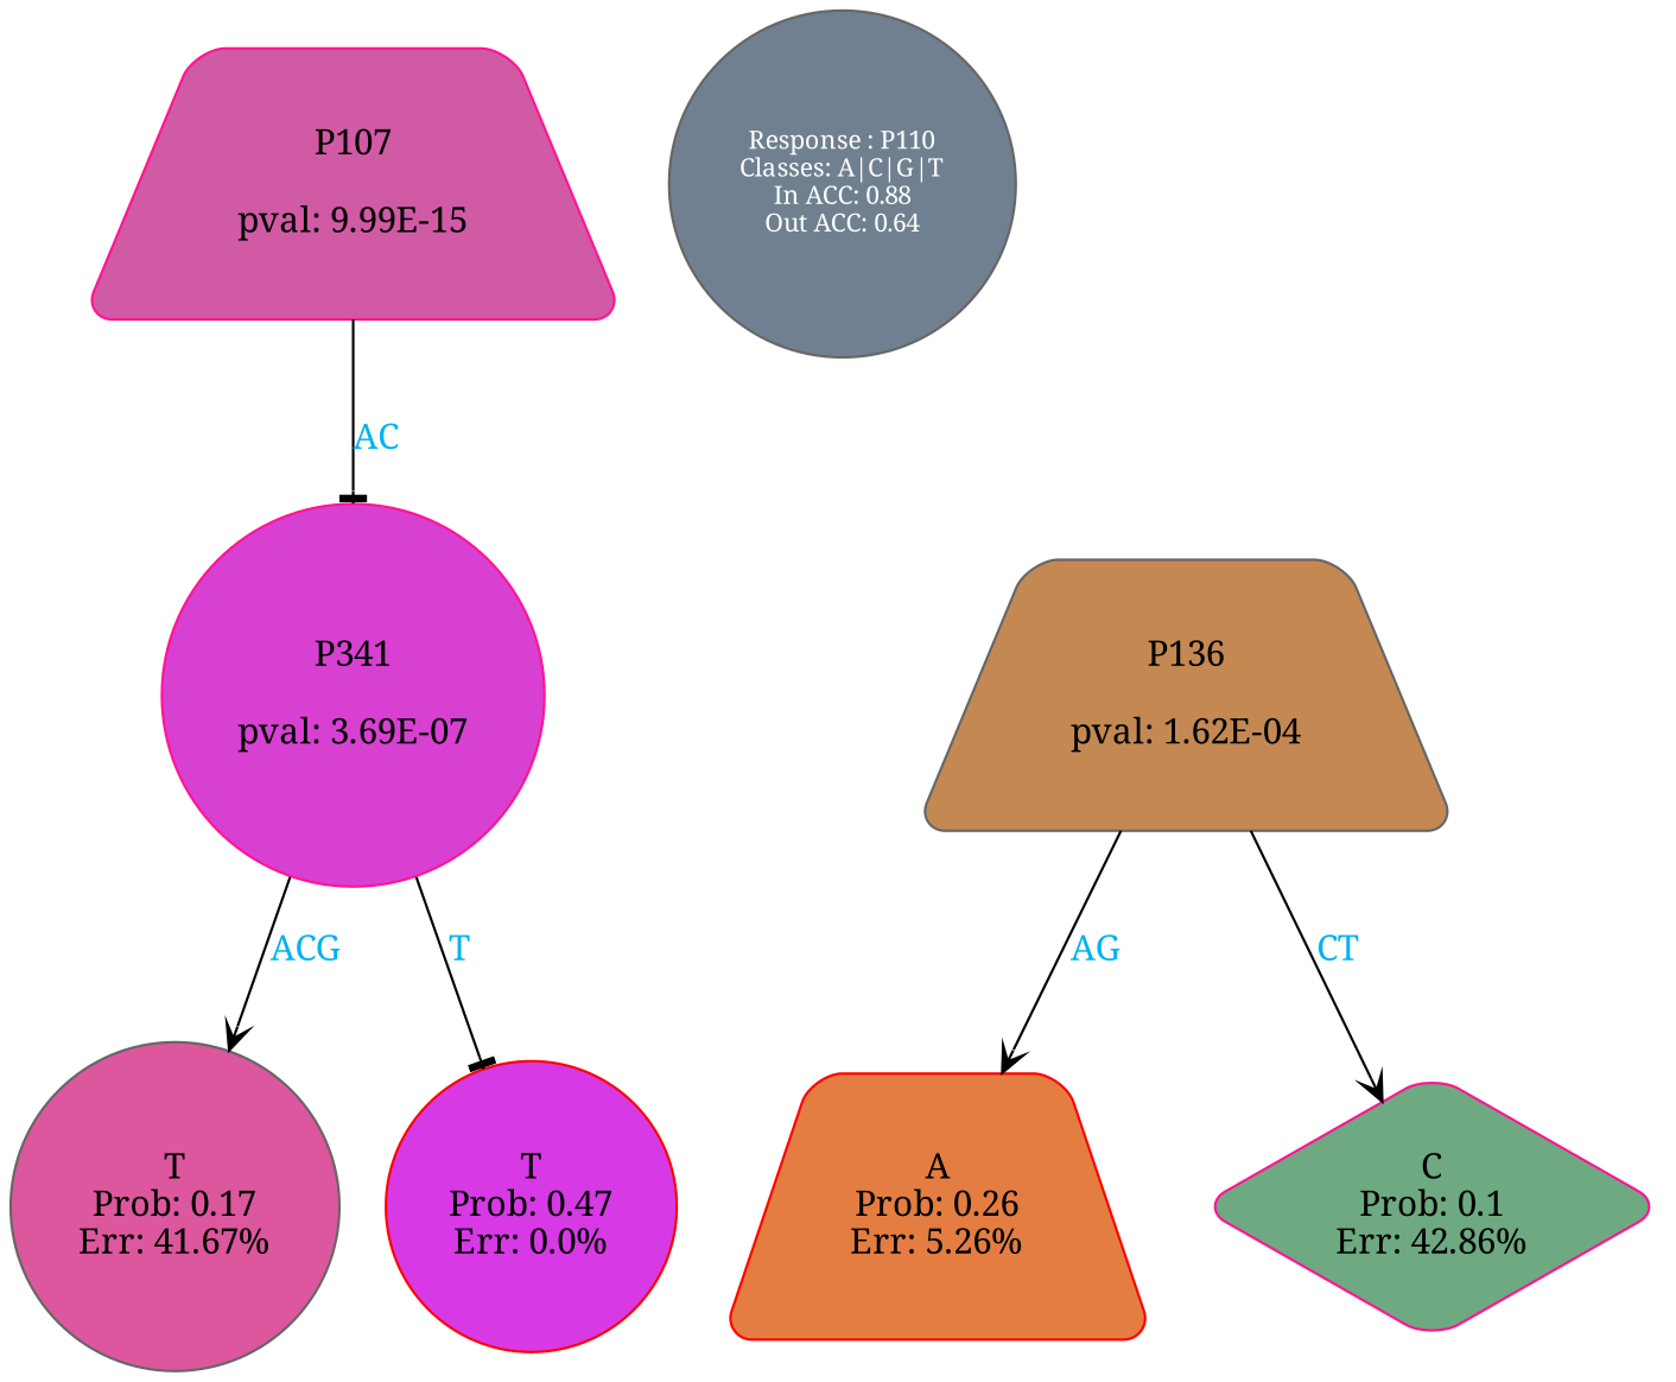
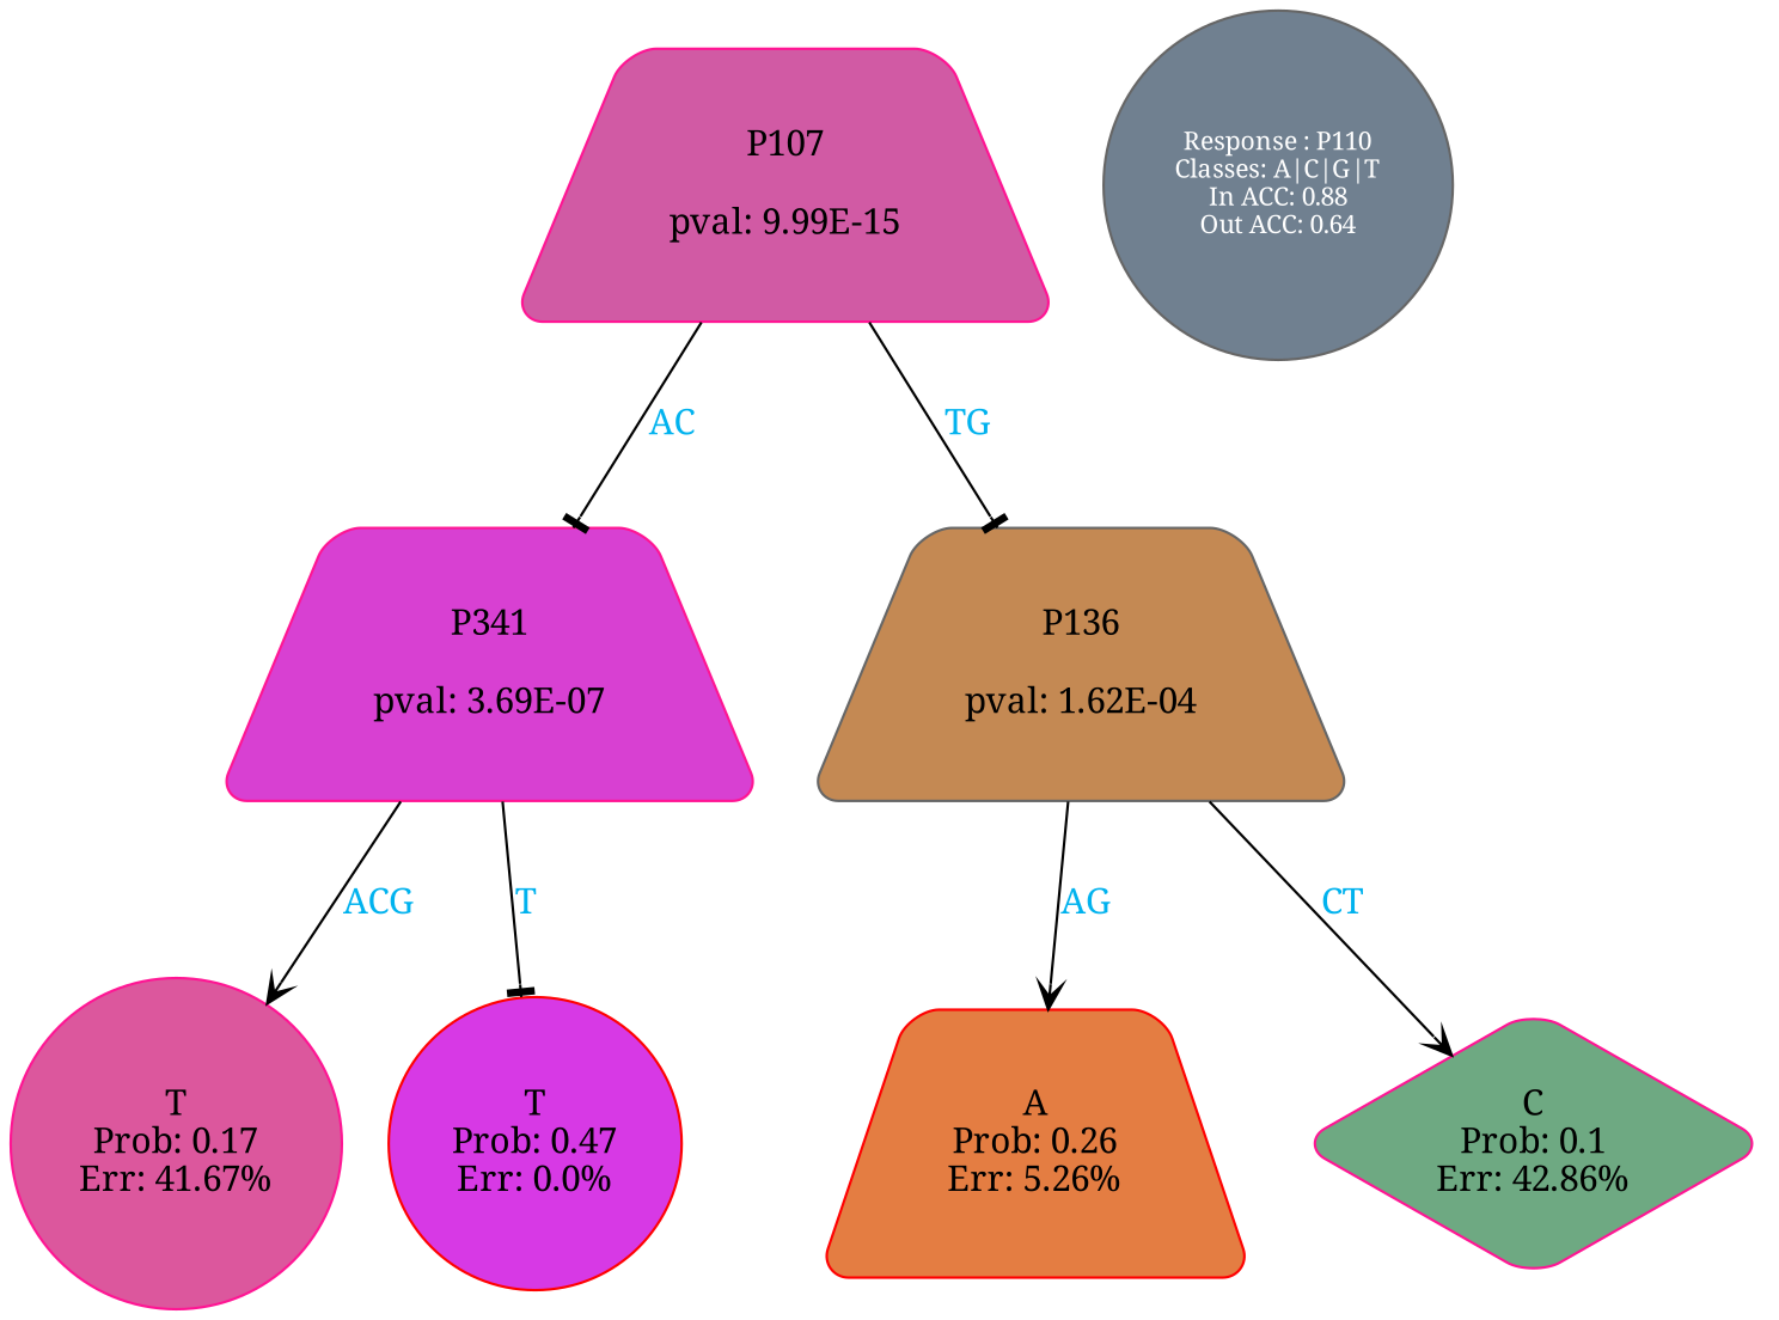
  digraph {
    fontname="Noto Serif"
    ranksep=equally
    splines=polylines
    node [color=deeppink fontname="Noto Serif" shape=circle style="filled, rounded"]
    edge [arrowhead=tee fontcolor=deepskyblue2 fontname="Noto Serif"]
-   n1 [color=gray40 fillcolor="#dc579d" label="T\nProb: 0.17\nErr: 41.67%"]
+   n1 [fillcolor="#dc579d" label="T\nProb: 0.17\nErr: 41.67%"]
    n2 [color=red fillcolor="#d739e5" label="T\nProb: 0.47\nErr: 0.0%"]
    n3 [color=red fillcolor="#e47d42" label="A\nProb: 0.26\nErr: 5.26%" shape=trapezium]
    n4 [fillcolor="#6ea982" label="C\nProb: 0.1\nErr: 42.86%" shape=diamond]
    n5 [align=left color=gray40 fillcolor=slategray fontcolor=white fontsize=10 label="Response : P110\nClasses: A|C|G|T\nIn ACC: 0.88\nOut ACC: 0.64\n" style=filled]
    n6 [fillcolor="#d15aa4" label="P107\n\npval: 9.99E-15" shape=trapezium]
-   n7 [fillcolor="#d840d2" label="P341\n\npval: 3.69E-07"]
+   n7 [fillcolor="#d840d2" label="P341\n\npval: 3.69E-07" shape=trapezium]
    n8 [color=gray40 fillcolor="#c48953" label="P136\n\npval: 1.62E-04" shape=trapezium]
    subgraph sub_1 {
      rank=same
      n1
      n2
      n3
      n4
    }
    subgraph sub_2 {
      rank=same
      n5
      n6
    }
    n6 -> n7 [label=AC]
+   n6 -> n8 [label=TG]
    n7 -> n1 [arrowhead=vee label=ACG]
    n7 -> n2 [label=T]
    n8 -> n3 [arrowhead=vee label=AG]
    n8 -> n4 [arrowhead=vee label=CT]
  }
